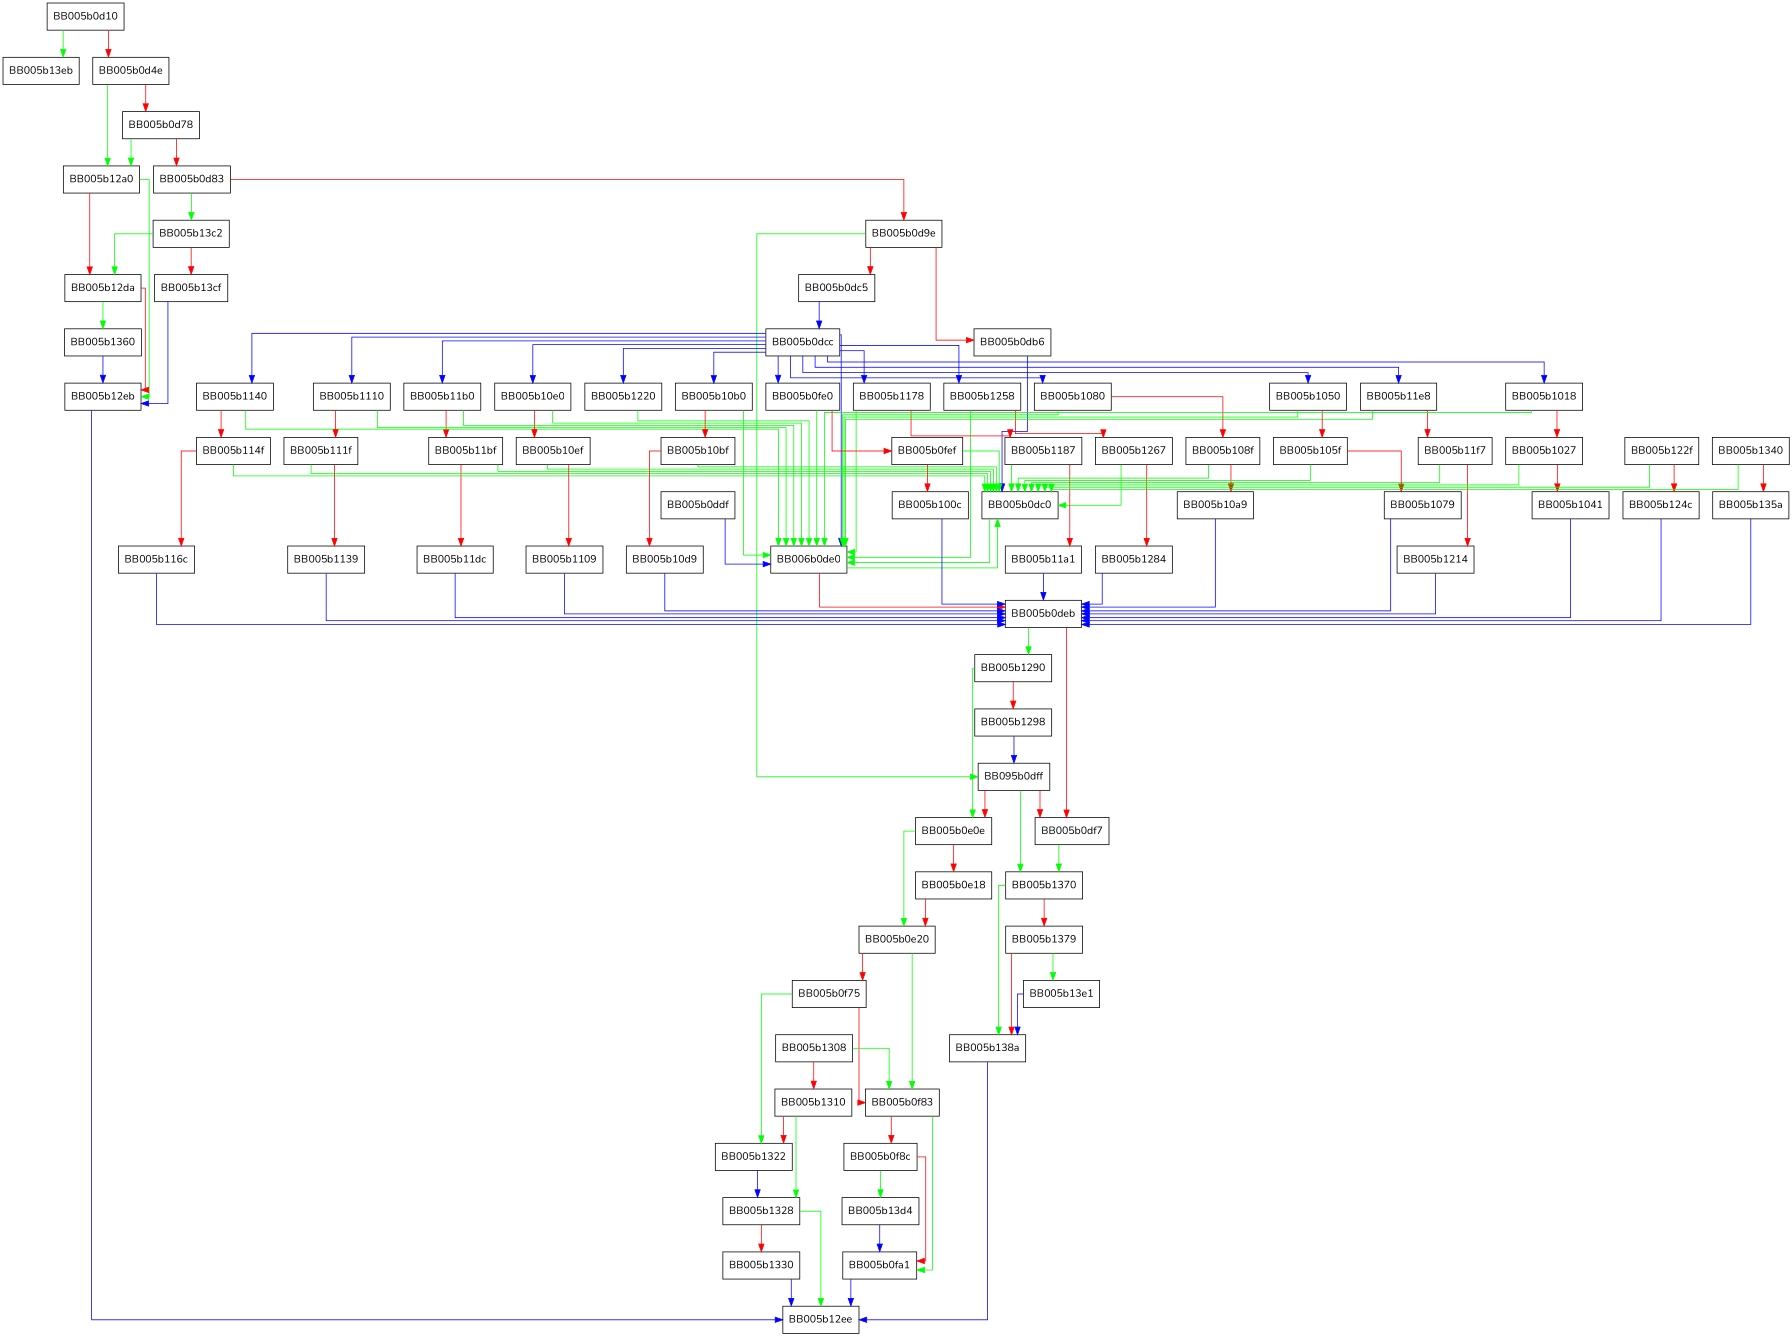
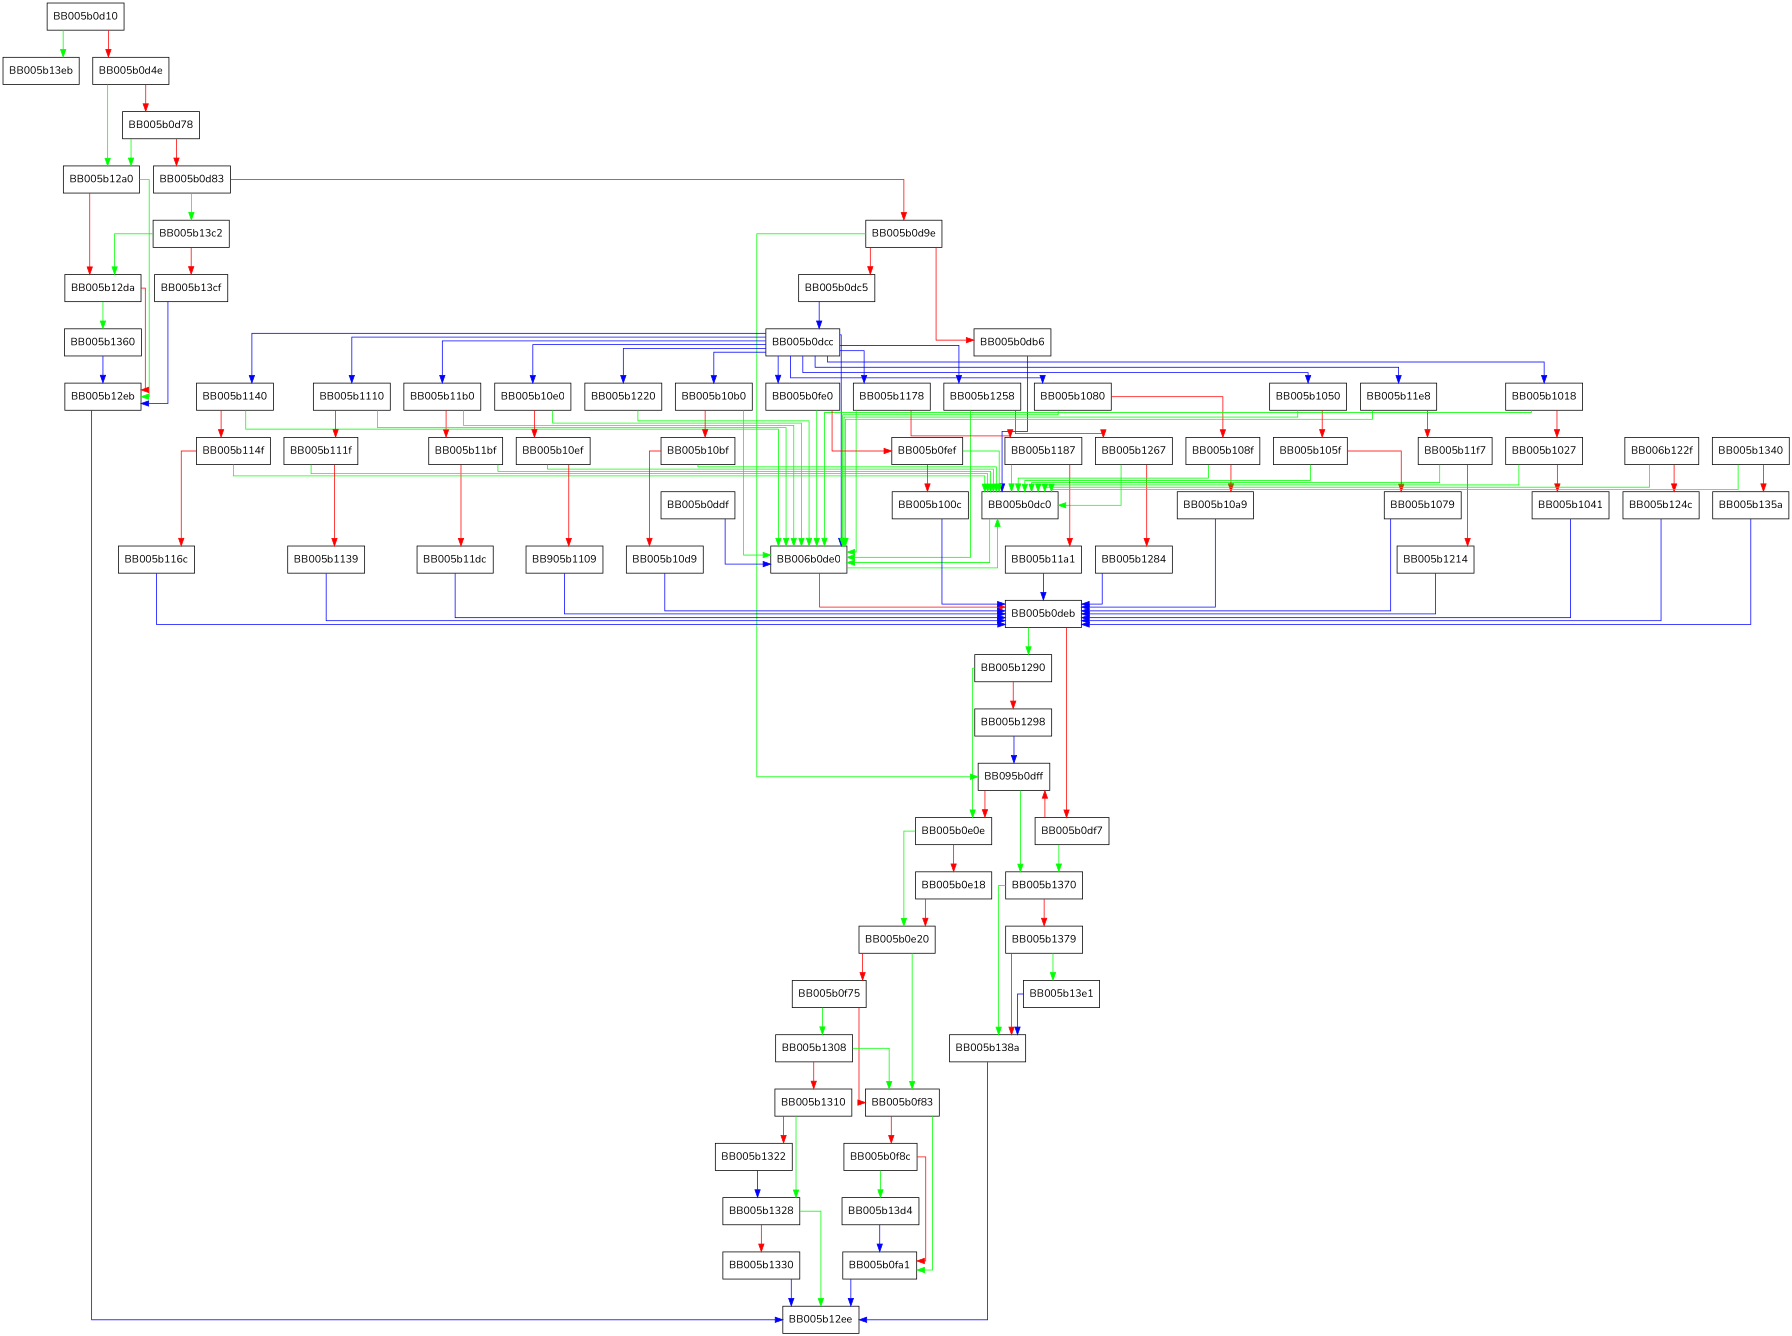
  digraph {
    fontname=Nunito
    splines=ortho
    node [fontname=Nunito shape=box]
    edge [color=green fontname=Nunito]
    BB005b0d10
    BB005b13eb
    BB005b0d4e
    BB005b12a0
    BB005b0d78
    BB005b12eb
    BB005b12da
    BB005b0d83
    BB005b12ee
    BB005b1360
    BB005b13c2
    BB005b0d9e
    BB005b13cf
    n14 [label=BB095b0dff]
    BB005b0db6
    BB005b0dc5
    BB005b1370
    BB005b0e0e
    BB005b0dc0
    BB005b138a
    BB005b1379
    BB005b0e20
    BB005b0e18
    n24 [label=BB006b0de0]
    BB005b0deb
    BB005b0dcc
    BB005b1290
    BB005b0df7
    BB005b1258
    BB005b1220
    BB005b11e8
    BB005b11b0
    BB005b1178
    BB005b1140
    BB005b1110
    BB005b10e0
    BB005b10b0
    BB005b1080
    BB005b1050
    BB005b1018
    BB005b0fe0
    BB005b1267
    BB005b11f7
    BB005b11bf
    BB005b1187
    BB005b114f
    BB005b111f
    BB005b10ef
    BB005b10bf
    BB005b108f
    BB005b105f
    BB005b1027
    BB005b0fef
    BB005b1284
-   BB005b122f
+   BB005b122f [label=BB006b122f]
    BB005b124c
    BB005b1214
    BB005b11dc
    BB005b11a1
    BB005b116c
    BB005b1139
-   BB005b1109
+   BB005b1109 [label=BB905b1109]
    BB005b10d9
    BB005b10a9
    BB005b1340
    BB005b135a
    BB005b0ddf
    BB005b1079
    BB005b1041
    BB005b100c
    BB005b1298
    BB005b13e1
    BB005b0f83
    BB005b0f75
    BB005b0fa1
    BB005b0f8c
    BB005b1308
    BB005b13d4
    BB005b1310
    BB005b1328
    BB005b1322
    BB005b1330
    BB005b0d10 -> BB005b13eb
    BB005b0d10 -> BB005b0d4e [color=red]
    BB005b0d4e -> BB005b12a0
    BB005b0d4e -> BB005b0d78 [color=red]
    BB005b12a0 -> BB005b12eb
    BB005b12a0 -> BB005b12da [color=red]
    BB005b0d78 -> BB005b12a0
    BB005b0d78 -> BB005b0d83 [color=red]
    BB005b12eb -> BB005b12ee [color=blue]
    BB005b12da -> BB005b12eb [color=red]
    BB005b12da -> BB005b1360
    BB005b0d83 -> BB005b13c2
    BB005b0d83 -> BB005b0d9e [color=red]
    BB005b1360 -> BB005b12eb [color=blue]
    BB005b13c2 -> BB005b12da
    BB005b13c2 -> BB005b13cf [color=red]
    BB005b0d9e -> n14
    BB005b0d9e -> BB005b0db6 [color=red]
    BB005b0d9e -> BB005b0dc5 [color=red]
    BB005b13cf -> BB005b12eb [color=blue]
    n14 -> BB005b1370
    n14 -> BB005b0e0e [color=red]
    BB005b0db6 -> BB005b0dc0 [color=blue]
    BB005b0dc5 -> BB005b0dcc [color=blue]
    BB005b1370 -> BB005b138a
    BB005b1370 -> BB005b1379 [color=red]
    BB005b0e0e -> BB005b0e20
    BB005b0e0e -> BB005b0e18 [color=red]
    BB005b0dc0 -> n24
    BB005b138a -> BB005b12ee [color=blue]
    BB005b1379 -> BB005b138a [color=red]
    BB005b1379 -> BB005b13e1
    BB005b0e20 -> BB005b0f83
    BB005b0e20 -> BB005b0f75 [color=red]
    BB005b0e18 -> BB005b0e20 [color=red]
    n24 -> BB005b0dc0
    n24 -> BB005b0deb [color=red]
    BB005b0deb -> BB005b1290
    BB005b0deb -> BB005b0df7 [color=red]
    BB005b0dcc -> n24 [color=blue]
    BB005b0dcc -> BB005b1258 [color=blue]
    BB005b0dcc -> BB005b1220 [color=blue]
    BB005b0dcc -> BB005b11e8 [color=blue]
    BB005b0dcc -> BB005b11b0 [color=blue]
    BB005b0dcc -> BB005b1178 [color=blue]
    BB005b0dcc -> BB005b1140 [color=blue]
    BB005b0dcc -> BB005b1110 [color=blue]
    BB005b0dcc -> BB005b10e0 [color=blue]
    BB005b0dcc -> BB005b10b0 [color=blue]
    BB005b0dcc -> BB005b1080 [color=blue]
    BB005b0dcc -> BB005b1050 [color=blue]
    BB005b0dcc -> BB005b1018 [color=blue]
    BB005b0dcc -> BB005b0fe0 [color=blue]
    BB005b1290 -> BB005b0e0e
    BB005b1290 -> BB005b1298 [color=red]
-   n14 -> BB005b0df7 [color=red]
+   BB005b0df7 -> n14 [color=red]
    BB005b0df7 -> BB005b1370
    BB005b1258 -> n24
    BB005b1258 -> BB005b1267 [color=red]
    BB005b1220 -> n24
    BB005b11e8 -> n24
    BB005b11e8 -> BB005b11f7 [color=red]
    BB005b11b0 -> n24
    BB005b11b0 -> BB005b11bf [color=red]
    BB005b1178 -> n24
    BB005b1178 -> BB005b1187 [color=red]
    BB005b1140 -> n24
    BB005b1140 -> BB005b114f [color=red]
    BB005b1110 -> n24
    BB005b1110 -> BB005b111f [color=red]
    BB005b10e0 -> n24
    BB005b10e0 -> BB005b10ef [color=red]
    BB005b10b0 -> n24
    BB005b10b0 -> BB005b10bf [color=red]
    BB005b1080 -> n24
    BB005b1080 -> BB005b108f [color=red]
    BB005b1050 -> n24
    BB005b1050 -> BB005b105f [color=red]
    BB005b1018 -> n24
    BB005b1018 -> BB005b1027 [color=red]
    BB005b0fe0 -> n24
    BB005b0fe0 -> BB005b0fef [color=red]
    BB005b1267 -> BB005b0dc0
    BB005b1267 -> BB005b1284 [color=red]
    BB005b11f7 -> BB005b0dc0
    BB005b11f7 -> BB005b1214 [color=red]
    BB005b11bf -> BB005b0dc0
    BB005b11bf -> BB005b11dc [color=red]
    BB005b1187 -> BB005b0dc0
    BB005b1187 -> BB005b11a1 [color=red]
    BB005b114f -> BB005b0dc0
    BB005b114f -> BB005b116c [color=red]
    BB005b111f -> BB005b0dc0
    BB005b111f -> BB005b1139 [color=red]
    BB005b10ef -> BB005b0dc0
    BB005b10ef -> BB005b1109 [color=red]
    BB005b10bf -> BB005b0dc0
    BB005b10bf -> BB005b10d9 [color=red]
    BB005b108f -> BB005b0dc0
    BB005b108f -> BB005b10a9 [color=red]
    BB005b105f -> BB005b0dc0
    BB005b105f -> BB005b1079 [color=red]
    BB005b1027 -> BB005b0dc0
    BB005b1027 -> BB005b1041 [color=red]
    BB005b0fef -> BB005b0dc0
    BB005b0fef -> BB005b100c [color=red]
    BB005b1284 -> BB005b0deb [color=blue]
    BB005b122f -> BB005b0dc0
    BB005b122f -> BB005b124c [color=red]
    BB005b124c -> BB005b0deb [color=blue]
    BB005b1214 -> BB005b0deb [color=blue]
    BB005b11dc -> BB005b0deb [color=blue]
    BB005b11a1 -> BB005b0deb [color=blue]
    BB005b116c -> BB005b0deb [color=blue]
    BB005b1139 -> BB005b0deb [color=blue]
    BB005b1109 -> BB005b0deb [color=blue]
    BB005b10d9 -> BB005b0deb [color=blue]
    BB005b10a9 -> BB005b0deb [color=blue]
    BB005b1340 -> BB005b0dc0
    BB005b1340 -> BB005b135a [color=red]
    BB005b135a -> BB005b0deb [color=blue]
    BB005b0ddf -> n24 [color=blue]
    BB005b1079 -> BB005b0deb [color=blue]
    BB005b1041 -> BB005b0deb [color=blue]
    BB005b100c -> BB005b0deb [color=blue]
    BB005b1298 -> n14 [color=blue]
    BB005b13e1 -> BB005b138a [color=blue]
    BB005b0f83 -> BB005b0fa1
    BB005b0f83 -> BB005b0f8c [color=red]
    BB005b0f75 -> BB005b0f83 [color=red]
-   BB005b0f75 -> BB005b1322
+   BB005b0f75 -> BB005b1308
    BB005b0fa1 -> BB005b12ee [color=blue]
    BB005b0f8c -> BB005b0fa1 [color=red]
    BB005b0f8c -> BB005b13d4
    BB005b1308 -> BB005b0f83
    BB005b1308 -> BB005b1310 [color=red]
    BB005b13d4 -> BB005b0fa1 [color=blue]
    BB005b1310 -> BB005b1328
    BB005b1310 -> BB005b1322 [color=red]
    BB005b1328 -> BB005b12ee
    BB005b1328 -> BB005b1330 [color=red]
    BB005b1322 -> BB005b1328 [color=blue]
    BB005b1330 -> BB005b12ee [color=blue]
  }
